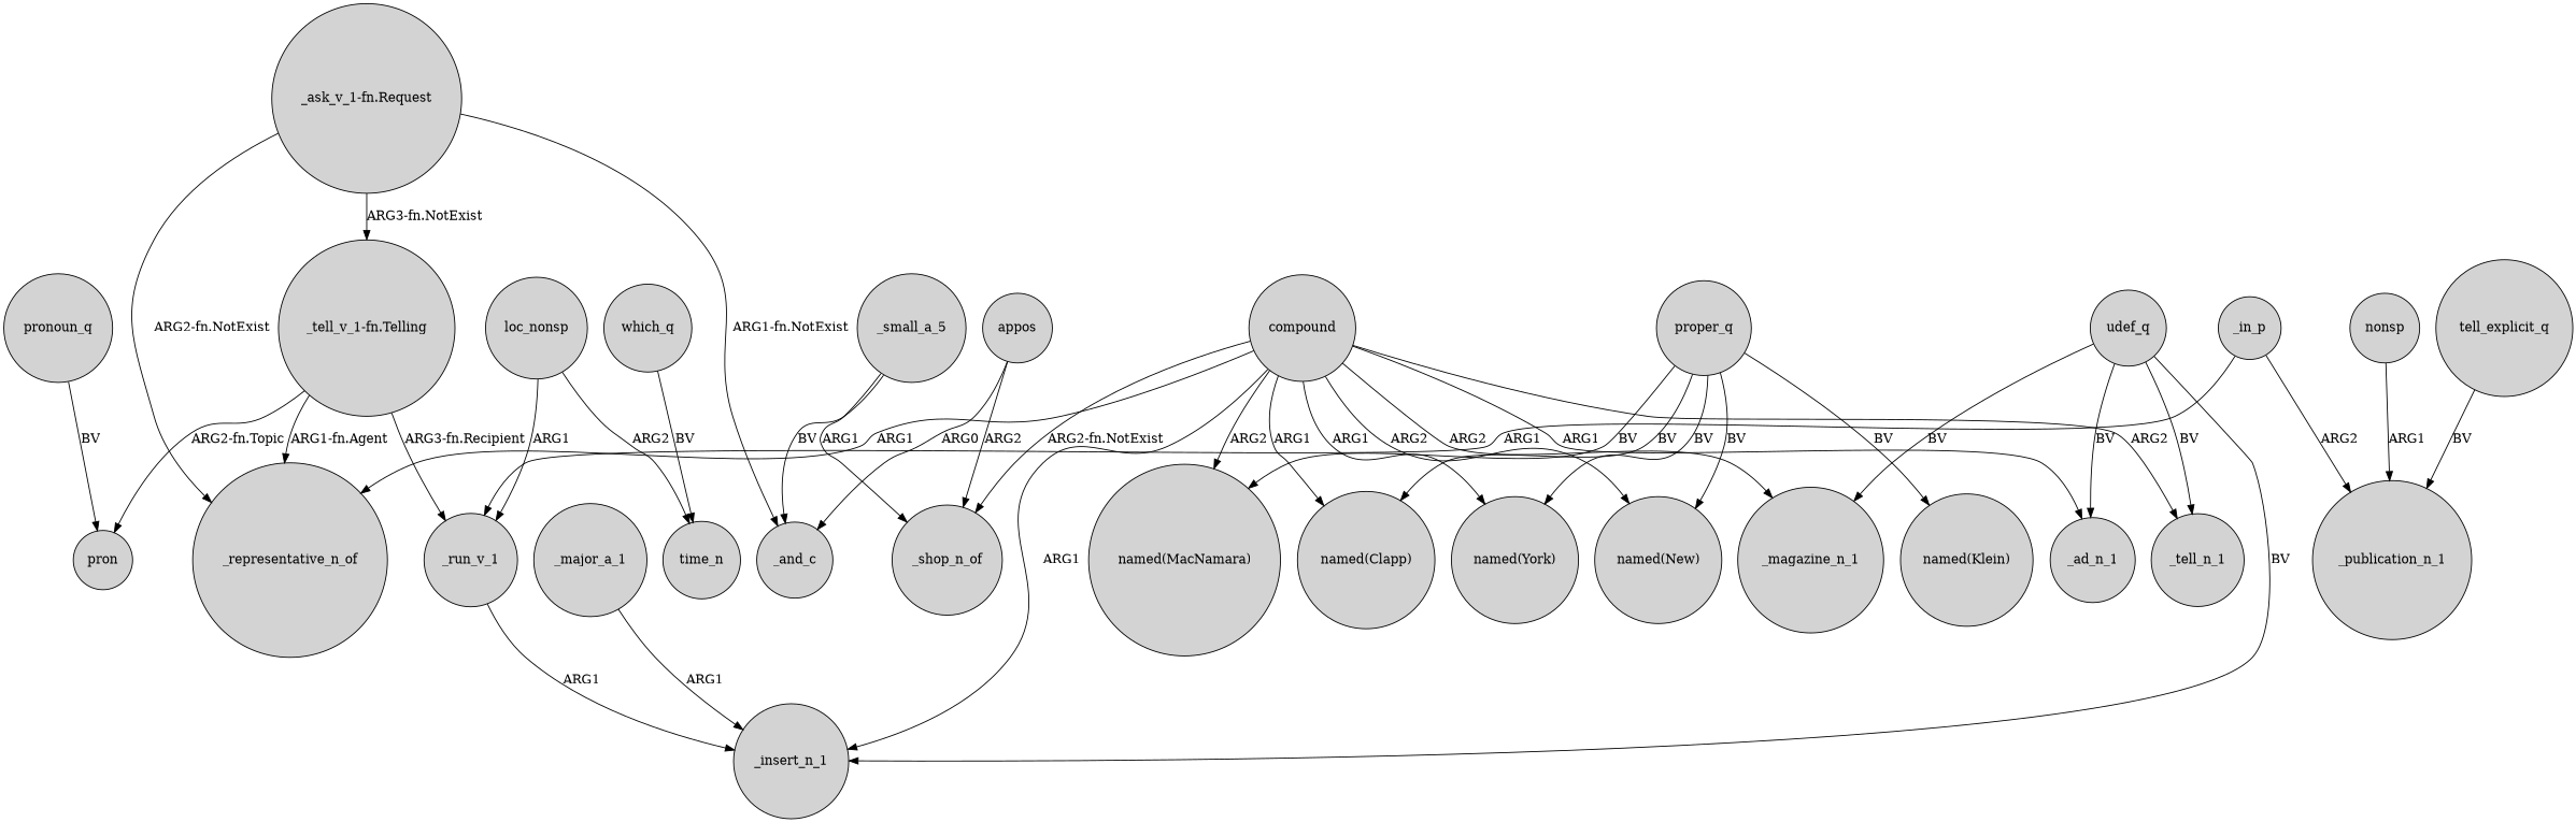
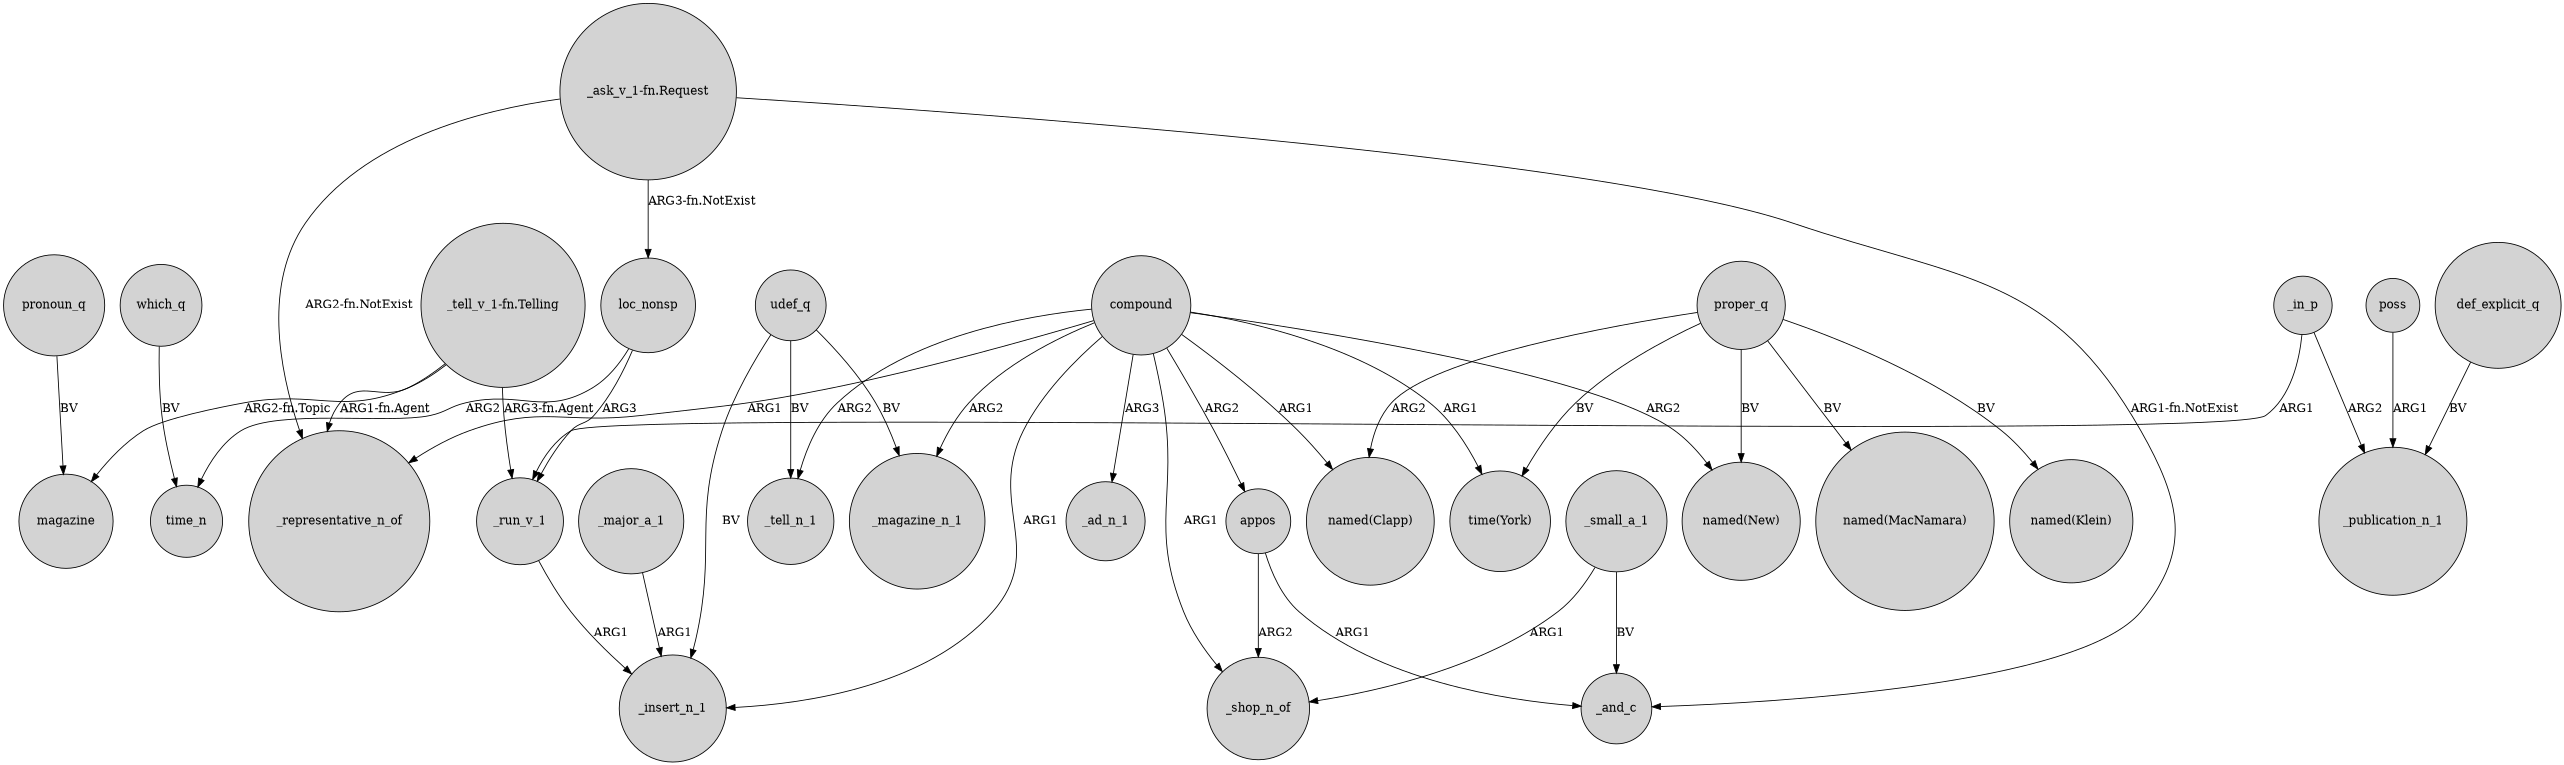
  digraph {
    node [shape=circle style=filled]
    "_tell_v_1-fn.Telling"
-   pron
+   pron [label=magazine]
    _run_v_1
    _representative_n_of
    _insert_n_1
    compound
    _shop_n_of
    "named(New)"
    "named(MacNamara)"
    _ad_n_1
    n11 [label=_tell_n_1]
    _magazine_n_1
-   "named(York)"
+   "named(York)" [label="time(York)"]
    "named(Clapp)"
    loc_nonsp
    time_n
    "_ask_v_1-fn.Request"
    _and_c
-   poss [label=nonsp]
+   poss
    _publication_n_1
    appos
    proper_q
    "named(Klein)"
    _major_a_1
    _in_p
    which_q
    udef_q
-   _small_a_1 [label=_small_a_5]
+   _small_a_1
    pronoun_q
-   def_explicit_q [label=tell_explicit_q]
+   def_explicit_q
    "_tell_v_1-fn.Telling" -> pron [label="ARG2-fn.Topic"]
-   "_tell_v_1-fn.Telling" -> _run_v_1 [label="ARG3-fn.Recipient"]
+   "_tell_v_1-fn.Telling" -> _run_v_1 [label="ARG3-fn.Agent"]
    "_tell_v_1-fn.Telling" -> _representative_n_of [label="ARG1-fn.Agent"]
    _run_v_1 -> _insert_n_1 [label=ARG1]
    compound -> _representative_n_of [label=ARG1]
    compound -> _insert_n_1 [label=ARG1]
-   compound -> _shop_n_of [label="ARG2-fn.NotExist"]
+   compound -> _shop_n_of [label=ARG1]
    compound -> "named(New)" [label=ARG2]
-   compound -> "named(MacNamara)" [label=ARG2]
-   compound -> _ad_n_1 [label=ARG1]
+   compound -> appos [label=ARG2]
+   compound -> _ad_n_1 [label=ARG3]
    compound -> n11 [label=ARG2]
    compound -> _magazine_n_1 [label=ARG2]
    compound -> "named(York)" [label=ARG1]
    compound -> "named(Clapp)" [label=ARG1]
-   loc_nonsp -> _run_v_1 [label=ARG1]
+   loc_nonsp -> _run_v_1 [label=ARG3]
    loc_nonsp -> time_n [label=ARG2]
-   "_ask_v_1-fn.Request" -> "_tell_v_1-fn.Telling" [label="ARG3-fn.NotExist"]
+   "_ask_v_1-fn.Request" -> loc_nonsp [label="ARG3-fn.NotExist"]
    "_ask_v_1-fn.Request" -> _representative_n_of [label="ARG2-fn.NotExist"]
    "_ask_v_1-fn.Request" -> _and_c [label="ARG1-fn.NotExist"]
    poss -> _publication_n_1 [label=ARG1]
    appos -> _shop_n_of [label=ARG2]
-   appos -> _and_c [label=ARG0]
+   appos -> _and_c [label=ARG1]
    proper_q -> "named(New)" [label=BV]
    proper_q -> "named(MacNamara)" [label=BV]
    proper_q -> "named(York)" [label=BV]
-   proper_q -> "named(Clapp)" [label=BV]
+   proper_q -> "named(Clapp)" [label=ARG2]
    proper_q -> "named(Klein)" [label=BV]
    _major_a_1 -> _insert_n_1 [label=ARG1]
    _in_p -> _run_v_1 [label=ARG1]
    _in_p -> _publication_n_1 [label=ARG2]
    which_q -> time_n [label=BV]
    udef_q -> _insert_n_1 [label=BV]
-   udef_q -> _ad_n_1 [label=BV]
    udef_q -> n11 [label=BV]
    udef_q -> _magazine_n_1 [label=BV]
    _small_a_1 -> _shop_n_of [label=ARG1]
    _small_a_1 -> _and_c [label=BV]
    pronoun_q -> pron [label=BV]
    def_explicit_q -> _publication_n_1 [label=BV]
  }
